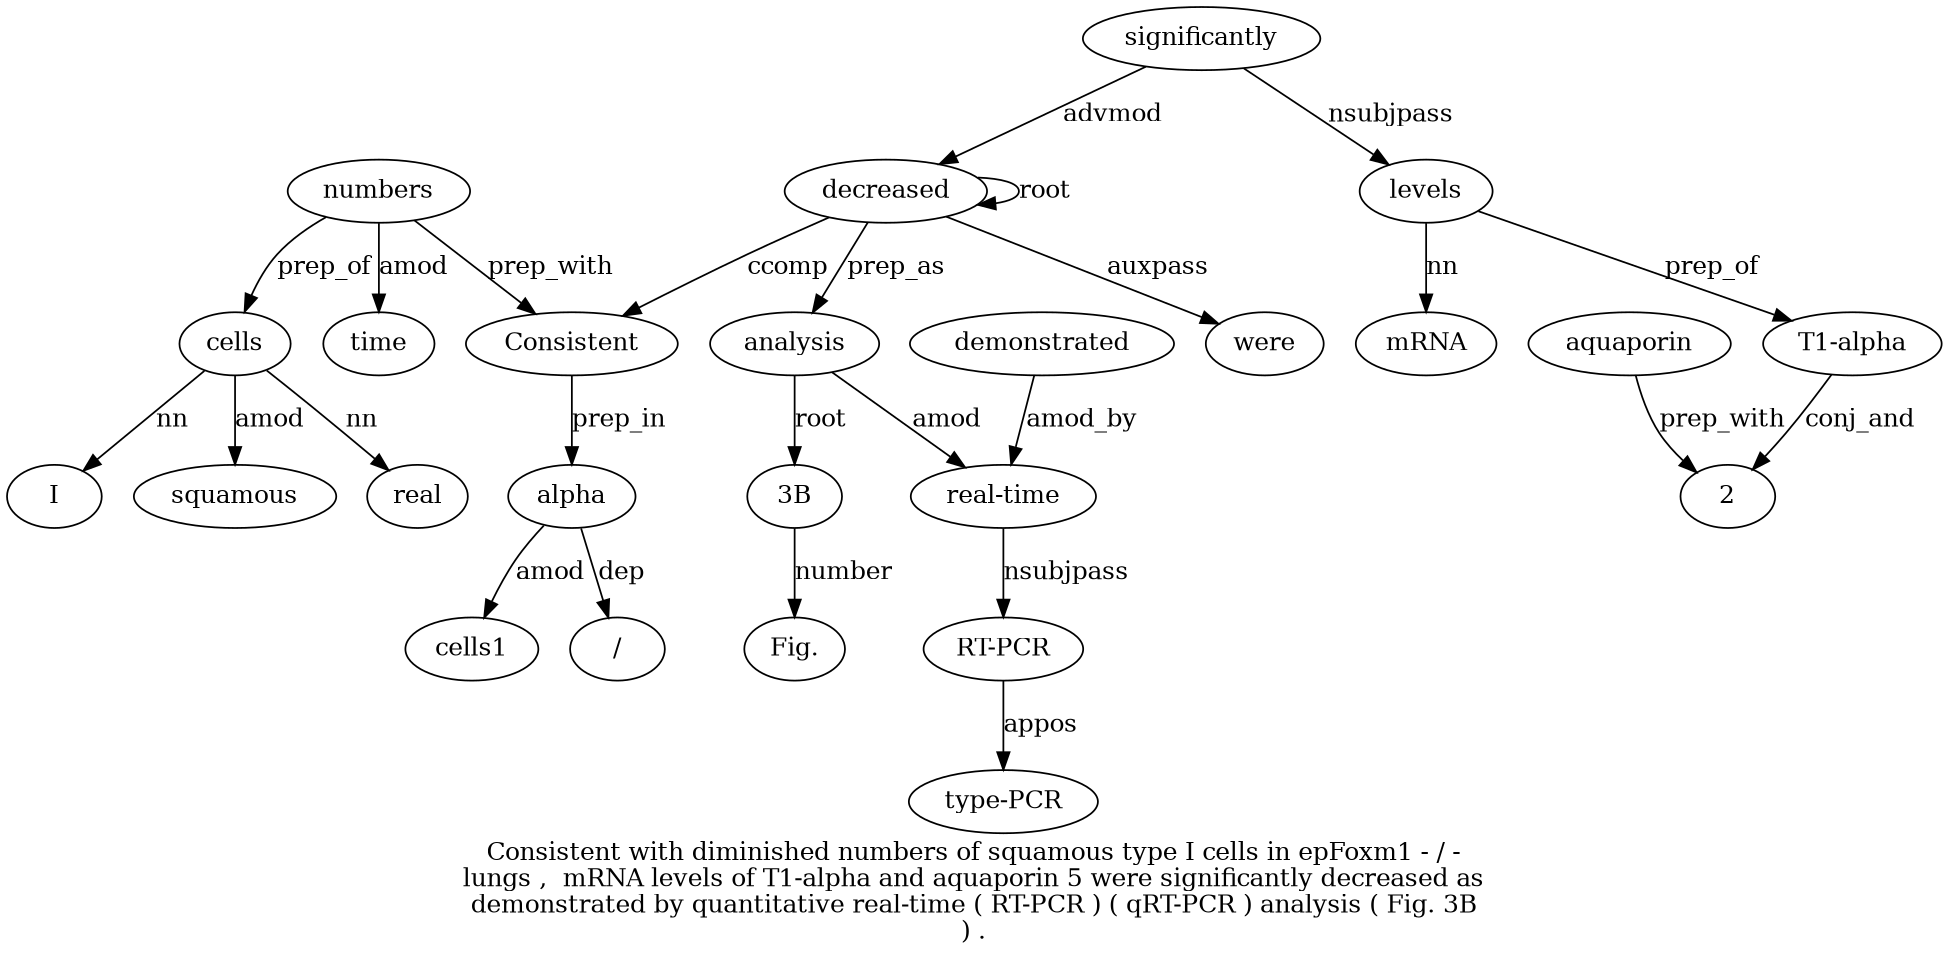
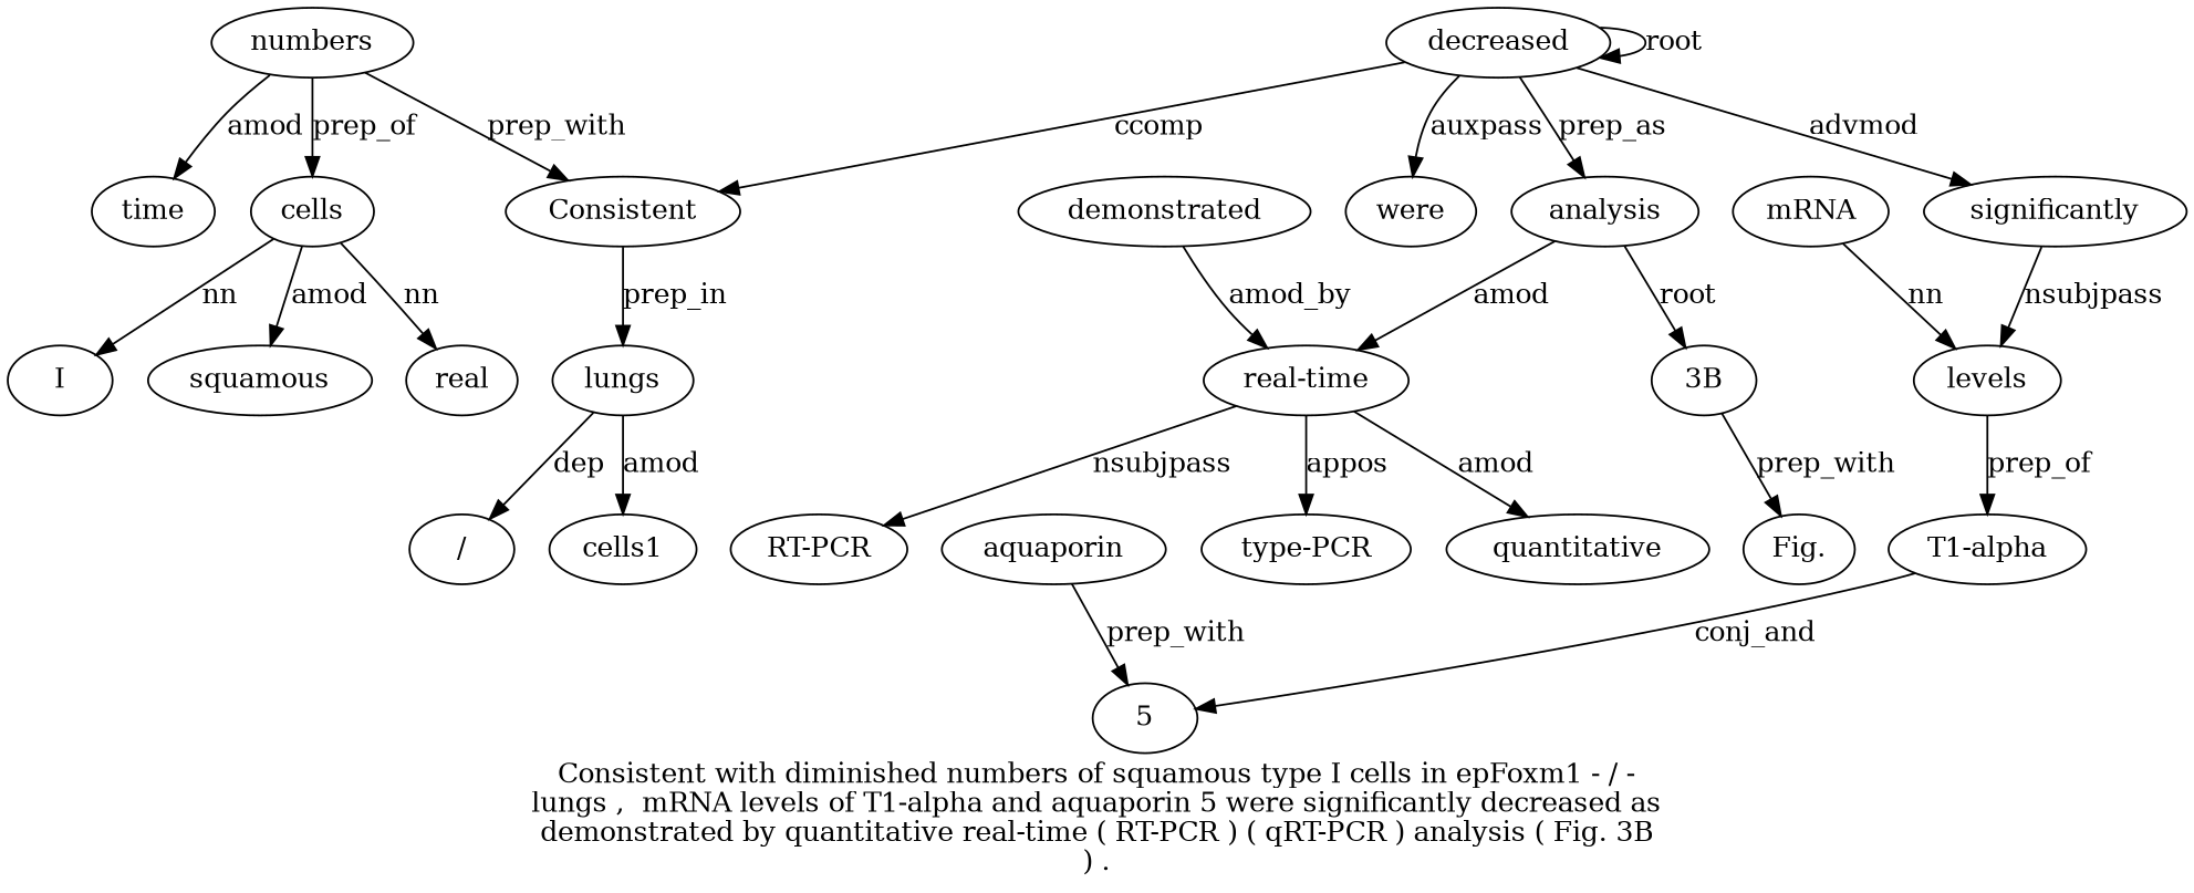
  digraph {
    label="Consistent with diminished numbers of squamous type I cells in epFoxm1 - / -\nlungs ,  mRNA levels of T1-alpha and aquaporin 5 were significantly decreased as\ndemonstrated by quantitative real-time ( RT-PCR ) ( qRT-PCR ) analysis ( Fig. 3B\n) ."
    node [fillcolor=white style=filled]
    n1 [label=decreased]
    n2 [label=Consistent]
    n3 [label=were]
    n4 [label=significantly]
    n5 [label=analysis]
-   n6 [label=alpha]
+   n6 [label=lungs]
    n7 [label=levels]
    n8 [label=mRNA]
    n9 [label="T1-alpha"]
    n10 [label="3B"]
    n11 [label="real-time"]
    n12 [label=numbers]
    n13 [label=time]
    n14 [label=cells]
    n15 [label=cells1]
    n16 [label="/"]
    n17 [label=squamous]
    n18 [label=real]
    n19 [label=I]
-   n20 [label=2]
+   n20 [label=5]
    n21 [label=aquaporin]
    n22 [label=demonstrated]
    n23 [label="Fig."]
+   n24 [label=quantitative]
    n25 [label="RT-PCR"]
    n26 [label="type-PCR"]
    n1 -> n1 [label=root]
    n1 -> n2 [label=ccomp]
    n1 -> n3 [label=auxpass]
-   n4 -> n1 [label=advmod]
+   n1 -> n4 [label=advmod]
    n1 -> n5 [label=prep_as]
    n2 -> n6 [label=prep_in]
    n4 -> n7 [label=nsubjpass]
    n5 -> n10 [label=root]
    n5 -> n11 [label=amod]
    n6 -> n15 [label=amod]
    n6 -> n16 [label=dep]
-   n7 -> n8 [label=nn]
+   n8 -> n7 [label=nn]
    n7 -> n9 [label=prep_of]
    n9 -> n20 [label=conj_and]
-   n10 -> n23 [label=number]
+   n10 -> n23 [label=prep_with]
+   n11 -> n24 [label=amod]
    n11 -> n25 [label=nsubjpass]
-   n25 -> n26 [label=appos]
+   n11 -> n26 [label=appos]
    n12 -> n2 [label=prep_with]
    n12 -> n13 [label=amod]
    n12 -> n14 [label=prep_of]
    n14 -> n17 [label=amod]
    n14 -> n18 [label=nn]
    n14 -> n19 [label=nn]
    n21 -> n20 [label=prep_with]
    n22 -> n11 [label=amod_by]
  }
